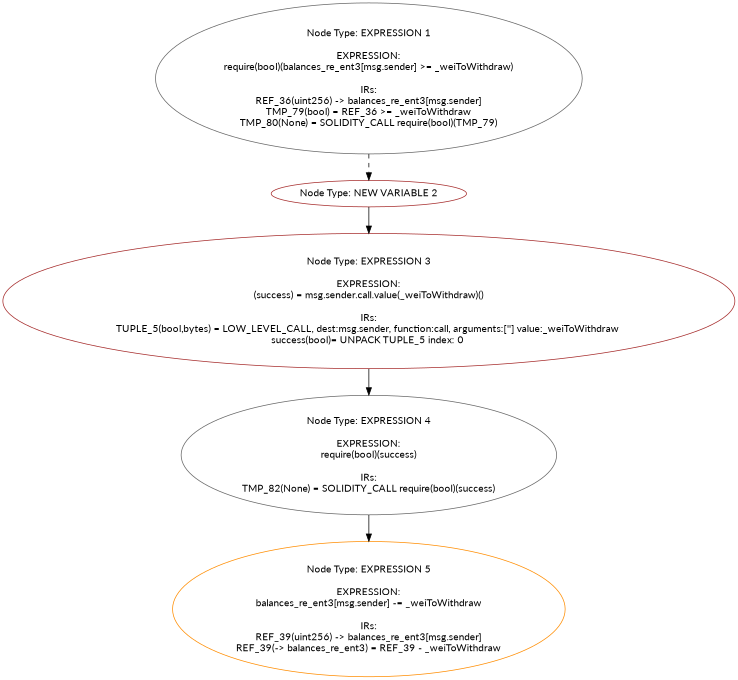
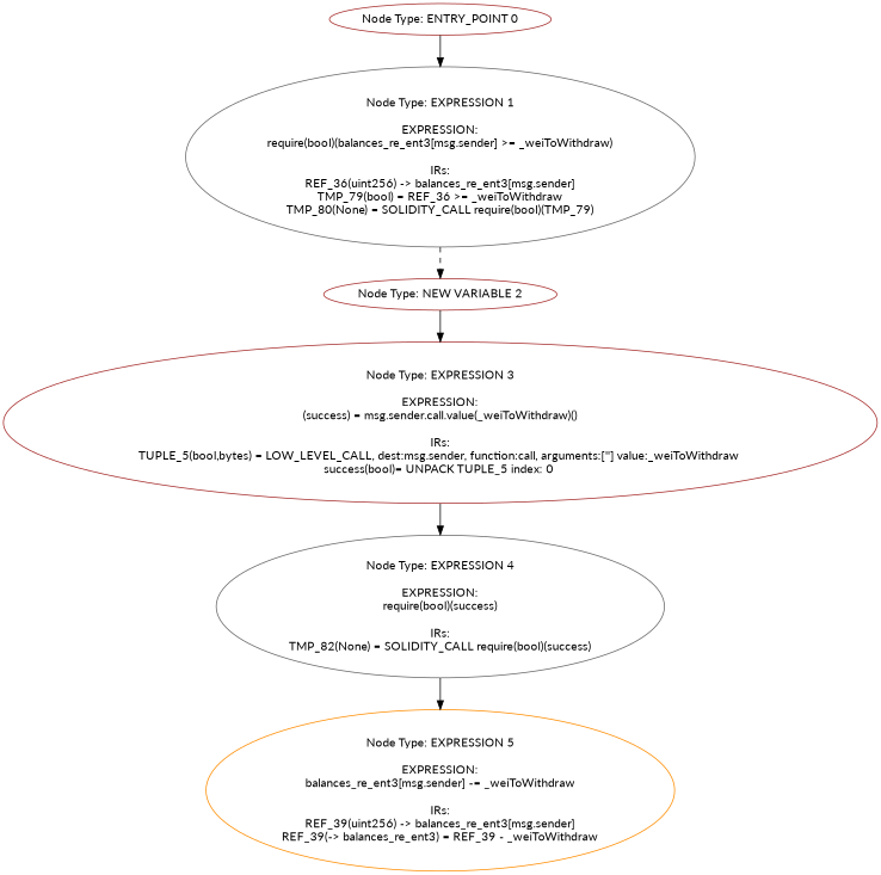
  digraph {
    fontname=Lato
    node [color=brown fontname=Lato]
    edge [style=solid fontname=Lato]
+   n1 [label="Node Type: ENTRY_POINT 0\n"]
    n2 [label="Node Type: EXPRESSION 1\n\nEXPRESSION:\nrequire(bool)(balances_re_ent3[msg.sender] >= _weiToWithdraw)\n\nIRs:\nREF_36(uint256) -> balances_re_ent3[msg.sender]\nTMP_79(bool) = REF_36 >= _weiToWithdraw\nTMP_80(None) = SOLIDITY_CALL require(bool)(TMP_79)" color=gray40]
    n3 [label="Node Type: NEW VARIABLE 2\n"]
    n4 [label="Node Type: EXPRESSION 3\n\nEXPRESSION:\n(success) = msg.sender.call.value(_weiToWithdraw)()\n\nIRs:\nTUPLE_5(bool,bytes) = LOW_LEVEL_CALL, dest:msg.sender, function:call, arguments:[''] value:_weiToWithdraw \nsuccess(bool)= UNPACK TUPLE_5 index: 0 "]
    n5 [label="Node Type: EXPRESSION 4\n\nEXPRESSION:\nrequire(bool)(success)\n\nIRs:\nTMP_82(None) = SOLIDITY_CALL require(bool)(success)" color=gray40]
    n6 [label="Node Type: EXPRESSION 5\n\nEXPRESSION:\nbalances_re_ent3[msg.sender] -= _weiToWithdraw\n\nIRs:\nREF_39(uint256) -> balances_re_ent3[msg.sender]\nREF_39(-> balances_re_ent3) = REF_39 - _weiToWithdraw" color=darkorange]
+   n1 -> n2
    n2 -> n3 [style=dashed]
    n3 -> n4
    n4 -> n5
    n5 -> n6
  }
